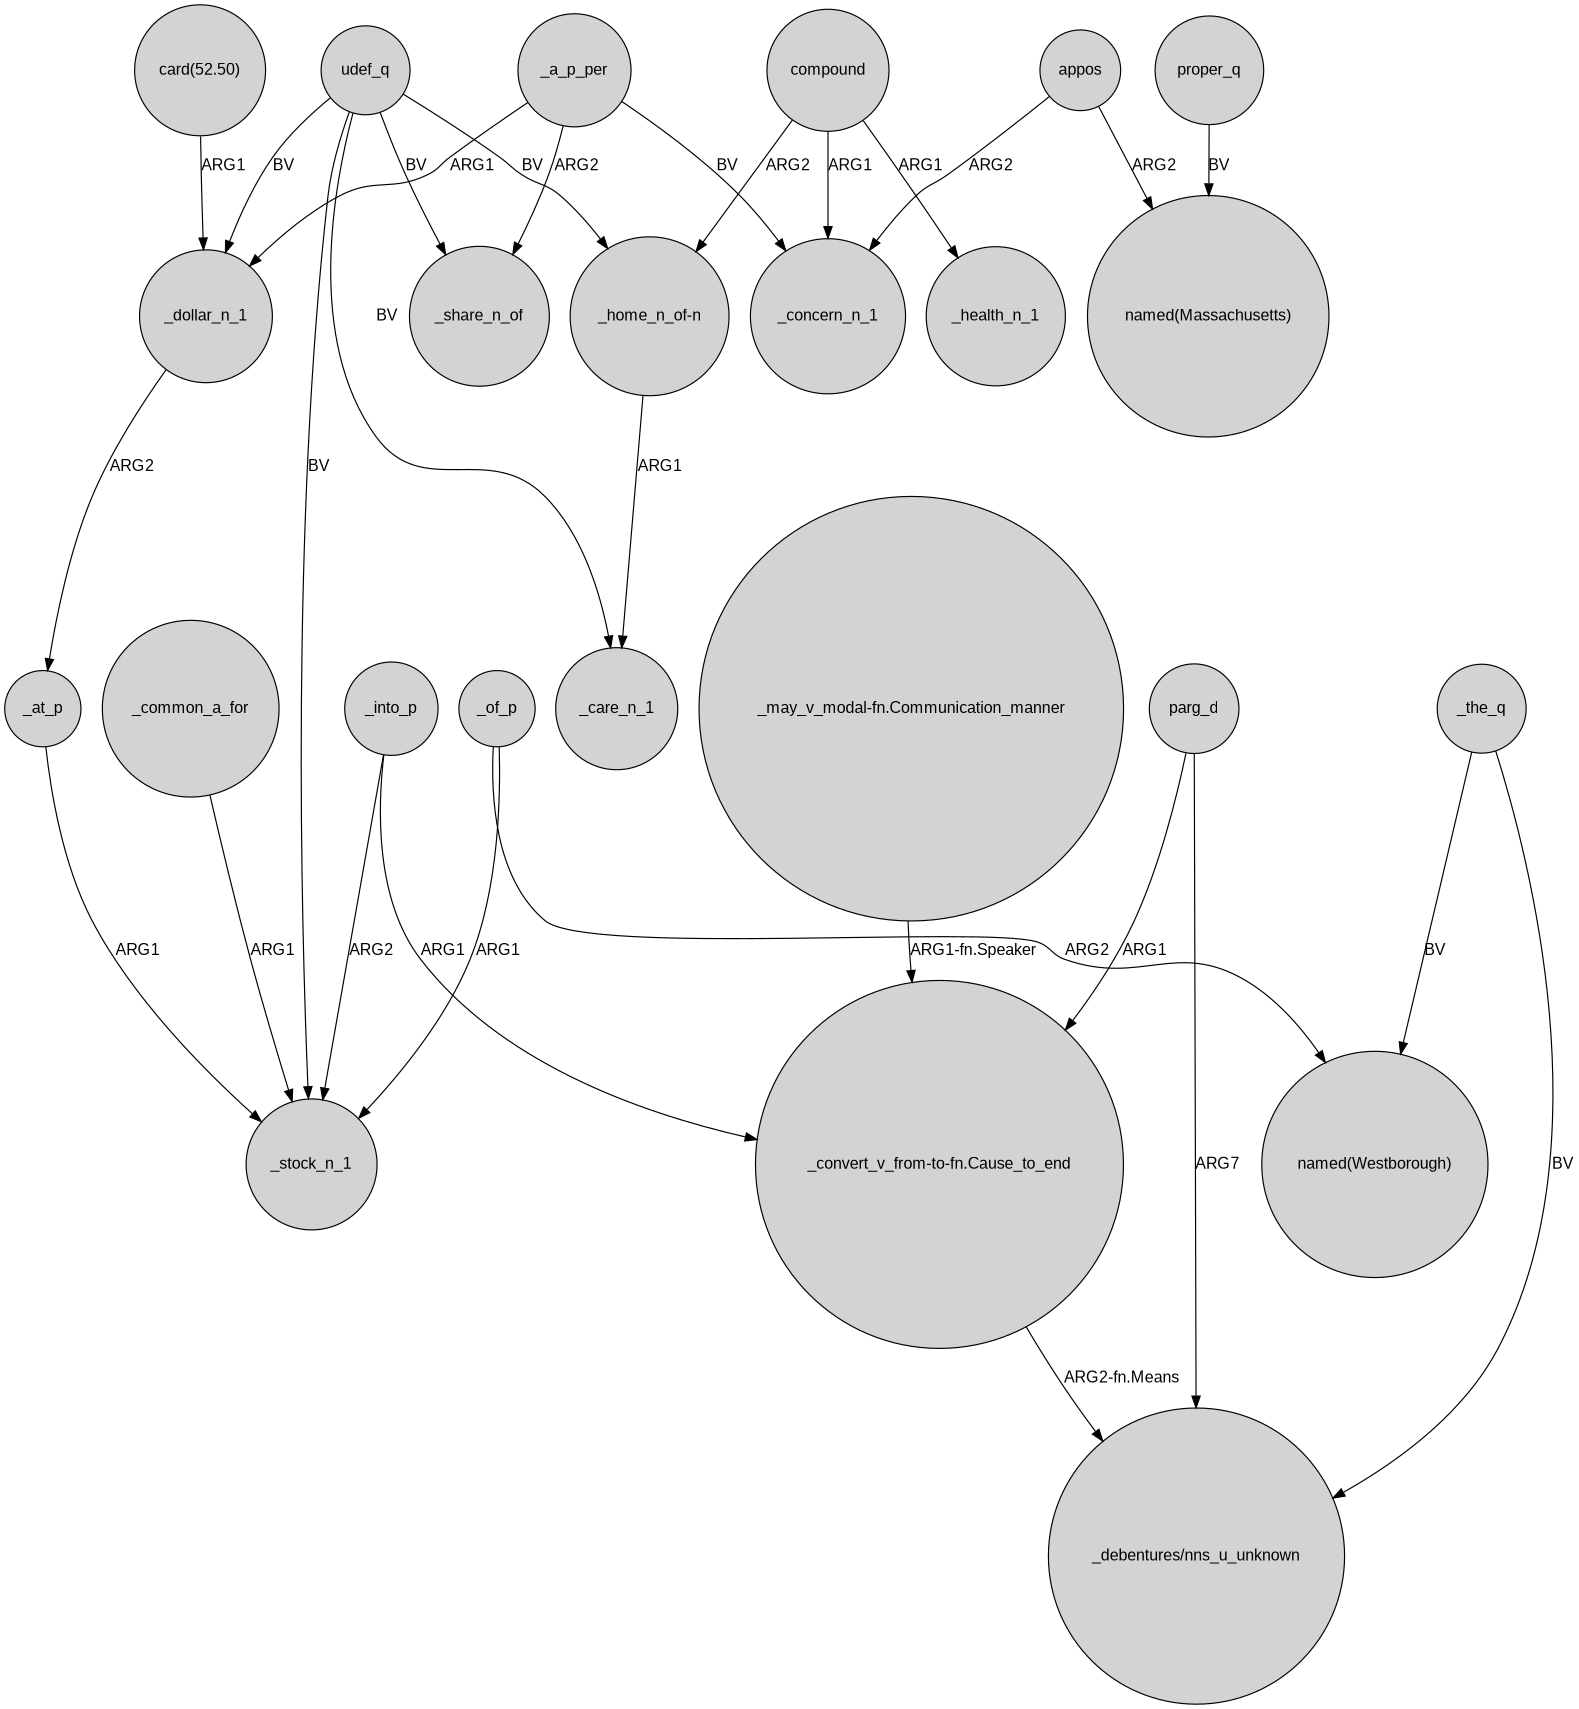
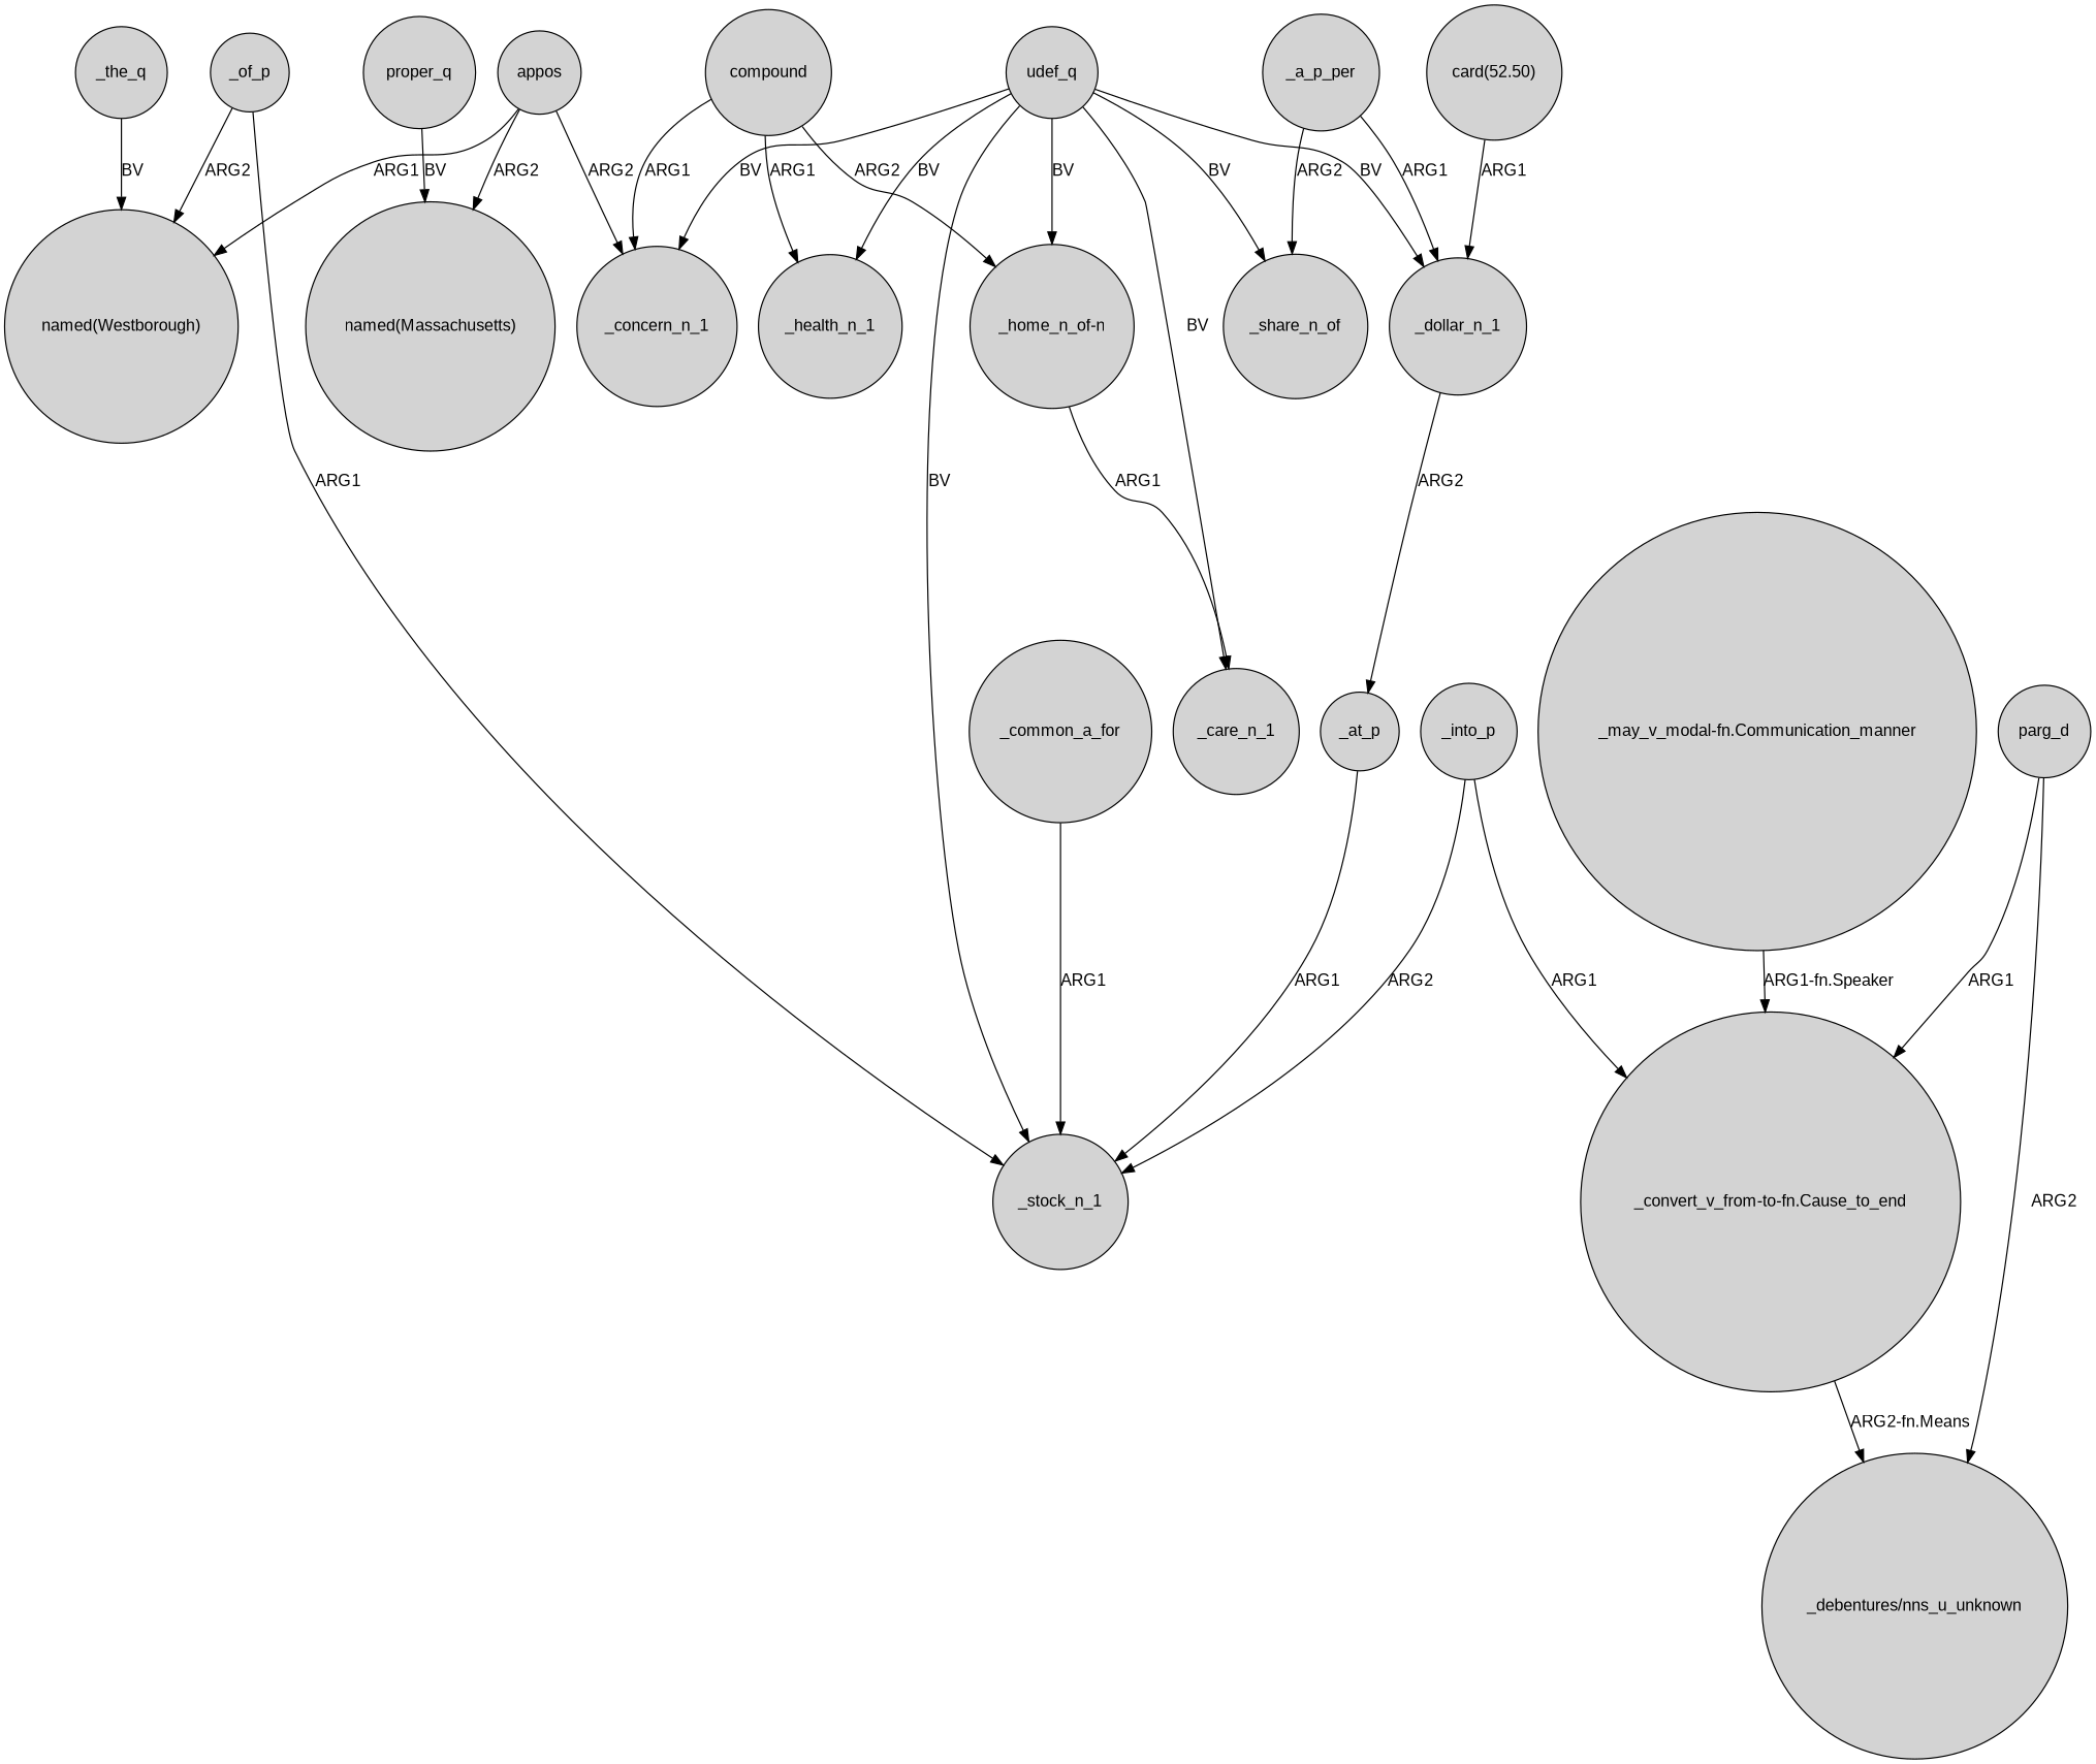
  digraph {
    fontname="Liberation Sans"
    node [fontname="Liberation Sans" shape=circle style=filled]
    edge [fontname="Liberation Sans"]
    udef_q
    _health_n_1
    _stock_n_1
    _care_n_1
    _concern_n_1
    _dollar_n_1
    "_home_n_of-n"
    _share_n_of
    _at_p
    "_convert_v_from-to-fn.Cause_to_end"
    "_debentures/nns_u_unknown"
    _the_q
    "named(Westborough)"
    _common_a_for
    _into_p
    proper_q
    "named(Massachusetts)"
    appos
    compound
    "card(52.50)"
    "_may_v_modal-fn.Communication_manner"
    _of_p
    _a_p_per
    parg_d
+   udef_q -> _health_n_1 [label=BV]
    udef_q -> _stock_n_1 [label=BV]
    udef_q -> _care_n_1 [label=BV]
-   _a_p_per -> _concern_n_1 [label=BV]
+   udef_q -> _concern_n_1 [label=BV]
    udef_q -> _dollar_n_1 [label=BV]
    udef_q -> "_home_n_of-n" [label=BV]
    udef_q -> _share_n_of [label=BV]
    _dollar_n_1 -> _at_p [label=ARG2]
    "_home_n_of-n" -> _care_n_1 [label=ARG1]
    _at_p -> _stock_n_1 [label=ARG1]
    "_convert_v_from-to-fn.Cause_to_end" -> "_debentures/nns_u_unknown" [label="ARG2-fn.Means"]
-   _the_q -> "_debentures/nns_u_unknown" [label=BV]
    _the_q -> "named(Westborough)" [label=BV]
    _common_a_for -> _stock_n_1 [label=ARG1]
    _into_p -> _stock_n_1 [label=ARG2]
    _into_p -> "_convert_v_from-to-fn.Cause_to_end" [label=ARG1]
    proper_q -> "named(Massachusetts)" [label=BV]
    appos -> _concern_n_1 [label=ARG2]
+   appos -> "named(Westborough)" [label=ARG1]
    appos -> "named(Massachusetts)" [label=ARG2]
    compound -> _health_n_1 [label=ARG1]
    compound -> _concern_n_1 [label=ARG1]
    compound -> "_home_n_of-n" [label=ARG2]
    "card(52.50)" -> _dollar_n_1 [label=ARG1]
    "_may_v_modal-fn.Communication_manner" -> "_convert_v_from-to-fn.Cause_to_end" [label="ARG1-fn.Speaker"]
    _of_p -> _stock_n_1 [label=ARG1]
    _of_p -> "named(Westborough)" [label=ARG2]
    _a_p_per -> _dollar_n_1 [label=ARG1]
    _a_p_per -> _share_n_of [label=ARG2]
    parg_d -> "_convert_v_from-to-fn.Cause_to_end" [label=ARG1]
-   parg_d -> "_debentures/nns_u_unknown" [label=ARG7]
+   parg_d -> "_debentures/nns_u_unknown" [label=ARG2]
  }
